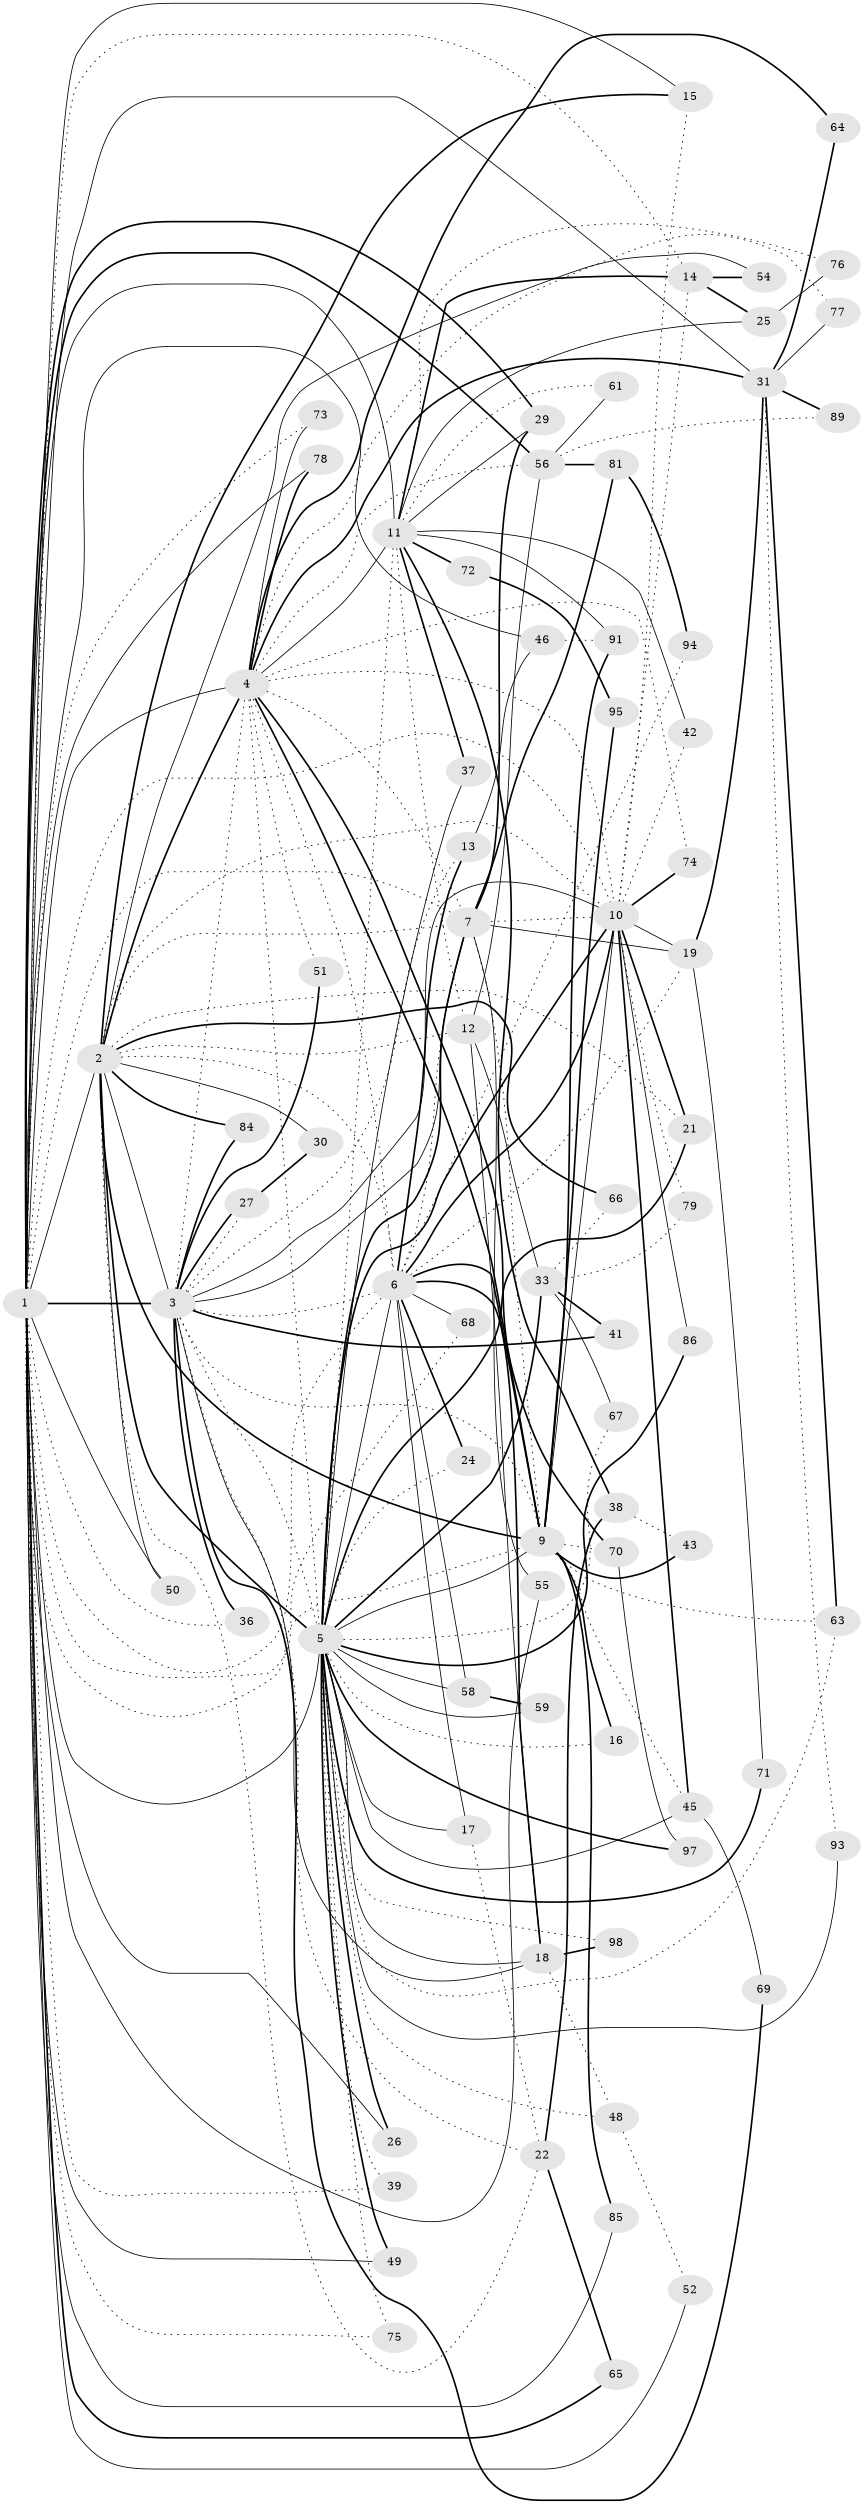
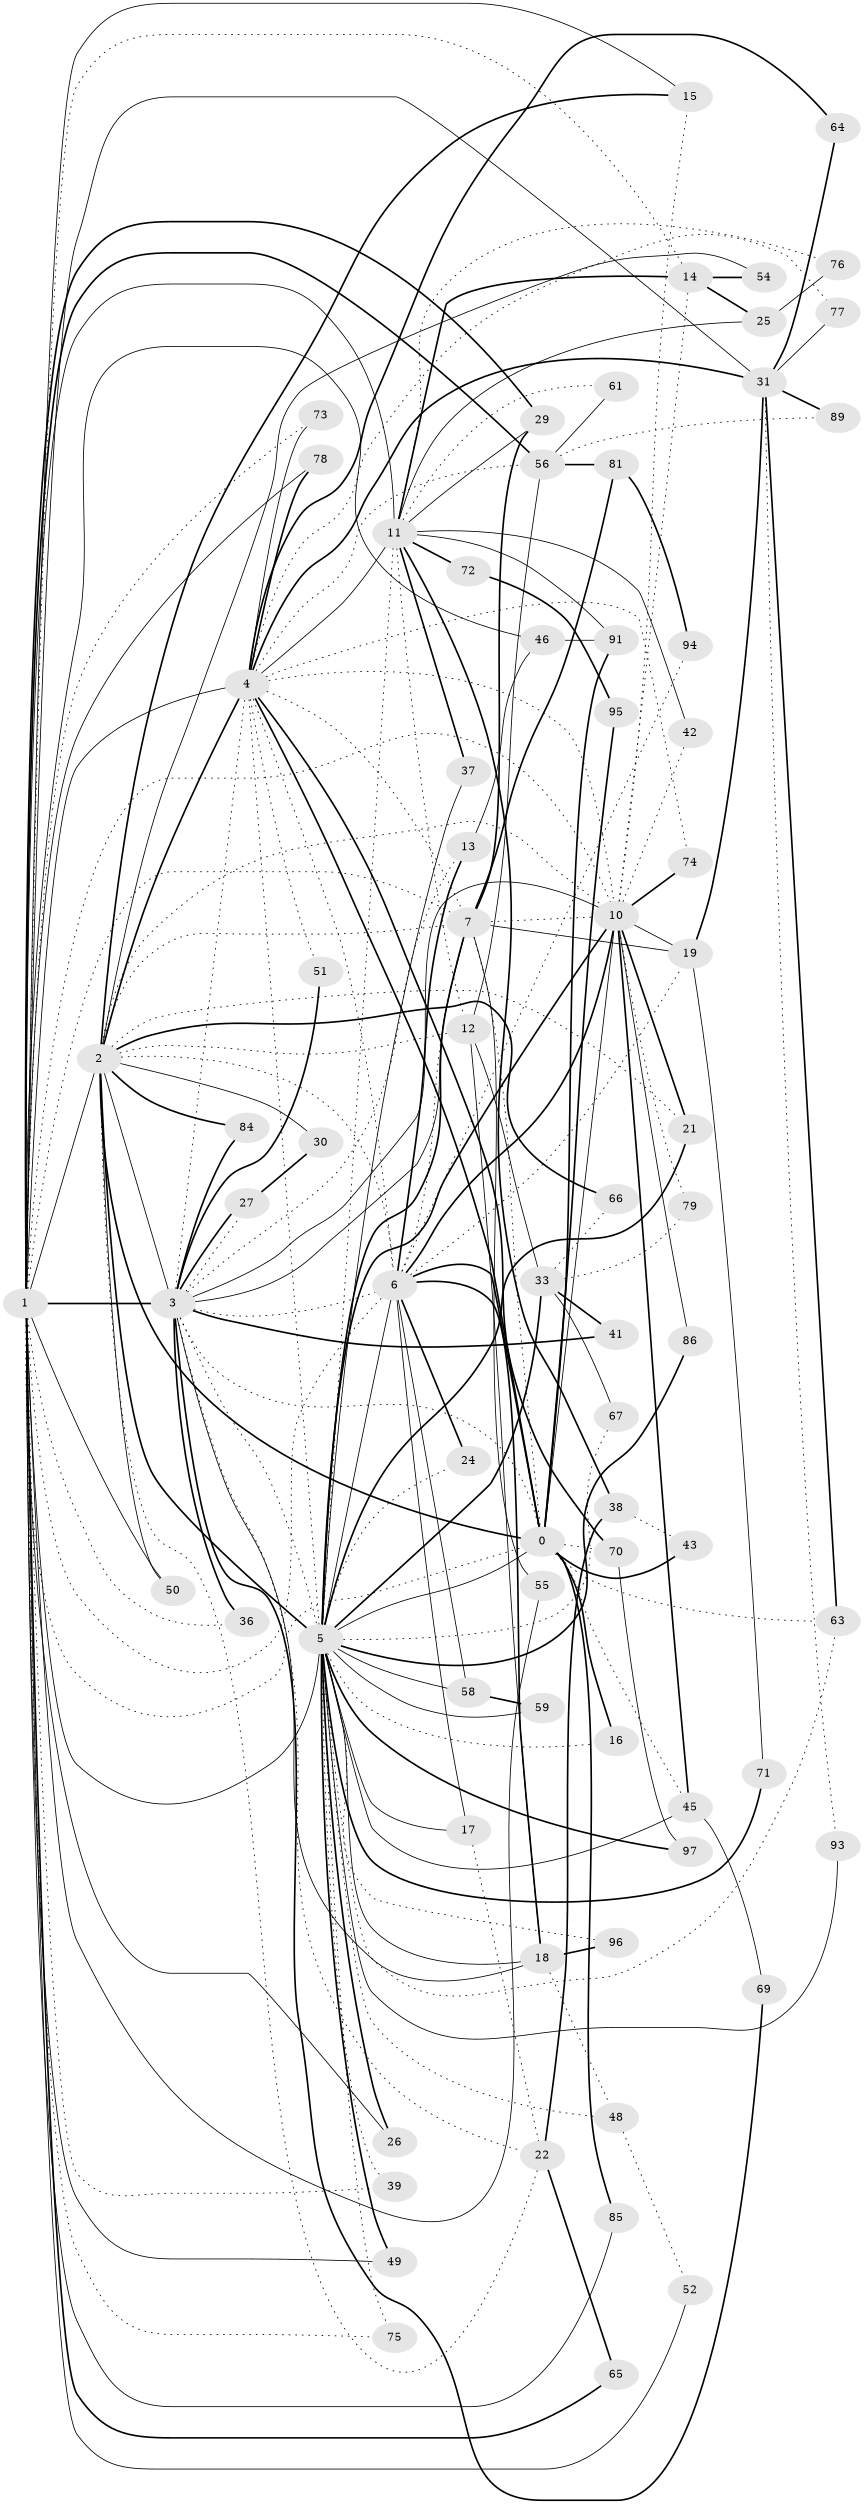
  graph {
    rankdir=LR
    node [color=gray90 style=filled]
    edge [style=bold]
    1 [super="+60"]
    2 [super="+23"]
    3 [super="+44"]
    4 [super="+20"]
    5 [super="+8"]
    6 [super="+28"]
    7 [super="+92"]
-   9 [super="+88"]
+   9 [super="+88" label=0]
    10 [super="+47"]
    11 [super="+57"]
    14 [super="+80"]
    15
    26
    29 [super="+40"]
    31 [super="+35"]
    36
    39
    46
    49
    50
    52
    55 [super="+90"]
    56 [super="+62"]
    65
-   68
    73
    75
    78
    85
    12 [super="+83"]
    21
    22 [super="+32"]
    30
    54
    66
    84
    13
    18 [super="+34"]
    27
    41
    51
    69
    64
    70
    74
    77
    16
    17
    24
    33
    37
    45 [super="+82"]
    48
    58
    59
    63 [super="+87"]
    67
    71
    86
    93
-   96 [label=98]
+   96
    97
    19 [super="+53"]
    94
    81
    43
    95
    91
    42
    79
    25
    38
    61
    72
    76
    89
    1 -- 2 [style=solid]
    1 -- 3
    1 -- 4 [style=solid weight=2]
    1 -- 5 [style=solid weight=2]
    1 -- 6 [style=dotted]
    1 -- 7 [style=dotted weight=2]
    1 -- 9 [style=dotted]
    1 -- 10 [style=dotted]
    1 -- 11 [style=solid]
    1 -- 14 [style=dotted]
    1 -- 15 [style=solid]
    1 -- 26 [style=solid]
    1 -- 29
    1 -- 31 [style=solid]
    1 -- 36 [style=dotted]
    1 -- 39 [style=dotted]
    1 -- 46 [style=solid]
    1 -- 49 [style=solid]
    1 -- 50 [style=solid]
    1 -- 52 [style=solid]
    1 -- 55 [style=solid]
    1 -- 56
    1 -- 65
-   1 -- 68 [style=dotted]
    1 -- 73 [style=dotted]
    1 -- 75 [style=dotted]
    1 -- 78 [style=solid]
    1 -- 85 [style=solid]
    2 -- 3 [style=solid]
    2 -- 4
    2 -- 5 [weight=2]
    2 -- 6 [style=dotted]
    2 -- 7 [style=dotted]
    2 -- 9
    2 -- 10 [style=dotted weight=2]
    2 -- 15
    2 -- 50 [style=solid]
    2 -- 12 [style=dotted]
    2 -- 21 [style=dotted]
    2 -- 22 [style=dotted]
    2 -- 30 [style=solid]
    2 -- 54 [style=solid]
    2 -- 66
    2 -- 84
    3 -- 4 [style=dotted]
    3 -- 5 [style=dotted weight=2]
    3 -- 6 [style=dotted]
    3 -- 7 [style=solid weight=2]
    3 -- 9 [style=dotted]
    3 -- 10 [style=solid]
    3 -- 36
    3 -- 22 [style=dotted]
    3 -- 84
    3 -- 13 [style=dotted]
    3 -- 18 [style=solid]
    3 -- 27 [style=dotted]
    3 -- 27
    3 -- 41
    3 -- 51
    3 -- 69
    4 -- 5 [style=dotted weight=2]
    4 -- 6 [style=dotted]
    4 -- 7 [style=dotted]
    4 -- 9
    4 -- 10 [style=dotted]
    4 -- 11 [style=solid]
    4 -- 31
    4 -- 56 [style=dotted]
    4 -- 73 [style=solid]
    4 -- 78
    4 -- 51 [style=dotted]
    4 -- 64
    4 -- 70
    4 -- 74 [style=dotted]
    4 -- 77 [style=dotted]
    5 -- 6 [style=solid weight=2]
    5 -- 7 [weight=2]
    5 -- 9 [style=solid weight=2]
    5 -- 10 [weight=2]
    5 -- 11 [style=dotted]
    5 -- 26
    5 -- 39 [style=dotted]
    5 -- 49
    5 -- 75 [style=dotted]
    5 -- 21
    5 -- 18 [style=solid]
    5 -- 16 [style=dotted]
    5 -- 17 [style=solid]
    5 -- 24 [style=dotted]
    5 -- 33
    5 -- 37 [style=solid]
    5 -- 45 [style=solid weight=2]
    5 -- 48 [style=dotted]
    5 -- 58 [style=solid]
    5 -- 59 [style=solid]
    5 -- 63 [style=dotted]
    5 -- 67 [style=dotted]
    5 -- 71
    5 -- 86
    5 -- 93 [style=solid]
    5 -- 96 [style=dotted]
    5 -- 97
    6 -- 7 [style=dotted]
    6 -- 9
    6 -- 10
-   6 -- 68 [style=solid]
    6 -- 13
    6 -- 18
    6 -- 17 [style=solid]
    6 -- 24
    6 -- 58 [style=solid]
    6 -- 19 [style=dotted]
    6 -- 94 [style=dotted]
    7 -- 9 [style=dotted]
    7 -- 10 [style=dotted]
    7 -- 29
    7 -- 55 [style=solid]
    7 -- 19 [style=solid]
    7 -- 81
    9 -- 10 [style=solid]
    9 -- 85
    9 -- 70 [style=dotted]
    9 -- 16
    9 -- 45 [style=dotted]
    9 -- 63 [style=dotted]
    9 -- 43
    9 -- 95
    9 -- 91
    10 -- 14 [style=dotted]
    10 -- 15 [style=dotted]
    10 -- 21
    10 -- 74
    10 -- 45
    10 -- 86 [style=solid]
    10 -- 19 [style=solid]
    10 -- 42 [style=dotted]
    10 -- 79 [style=dotted]
    11 -- 14
    11 -- 29 [style=solid]
    11 -- 12 [style=dotted]
    11 -- 37
    11 -- 91 [style=solid]
    11 -- 42 [style=solid]
    11 -- 25 [style=solid]
    11 -- 38
    11 -- 61 [style=dotted]
    11 -- 72 [weight=2]
    11 -- 76 [style=dotted]
    14 -- 54
    14 -- 25
    31 -- 64
    31 -- 77 [style=solid]
    31 -- 63
    31 -- 93 [style=dotted]
    31 -- 89
-   46 -- 91 [style=dotted]
+   46 -- 91 [style=solid]
    56 -- 81
    56 -- 61 [style=solid]
    56 -- 89 [style=dotted]
    12 -- 56 [style=solid]
    12 -- 18 [style=solid]
    12 -- 33 [style=solid]
    22 -- 65
    22 -- 38
    13 -- 46 [style=solid]
    18 -- 48 [style=dotted]
    18 -- 96
    27 -- 30
    70 -- 97 [style=solid]
    17 -- 22 [style=dotted]
    33 -- 66 [style=dotted]
    33 -- 41
    33 -- 67 [style=solid]
    33 -- 79 [style=dotted]
    45 -- 69 [style=solid]
    48 -- 52 [style=dotted]
    58 -- 59
    19 -- 31
    19 -- 71 [style=solid]
    81 -- 94
    25 -- 76 [style=solid]
    38 -- 43 [style=dotted]
    72 -- 95
  }
